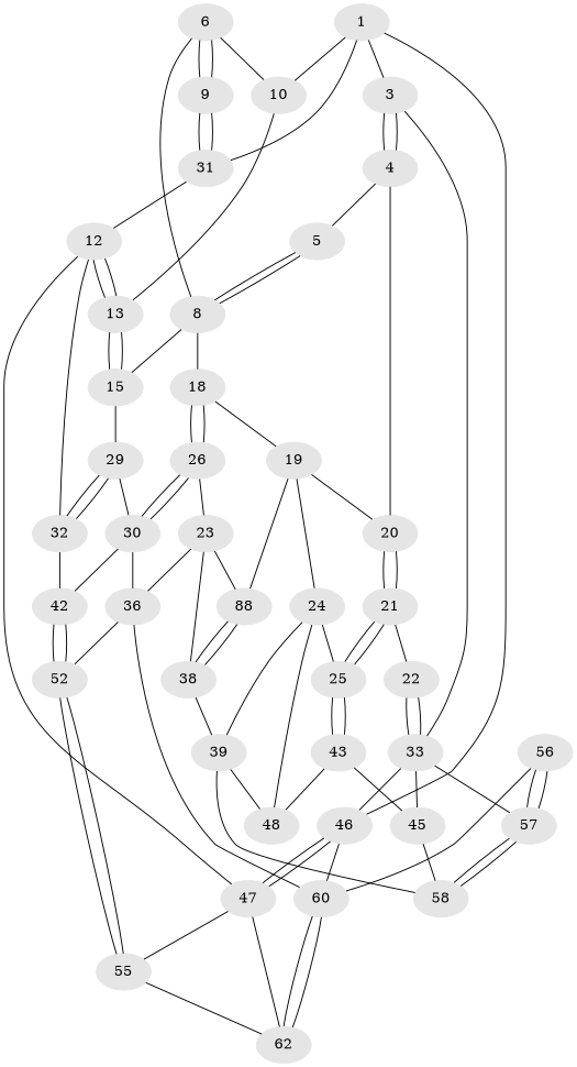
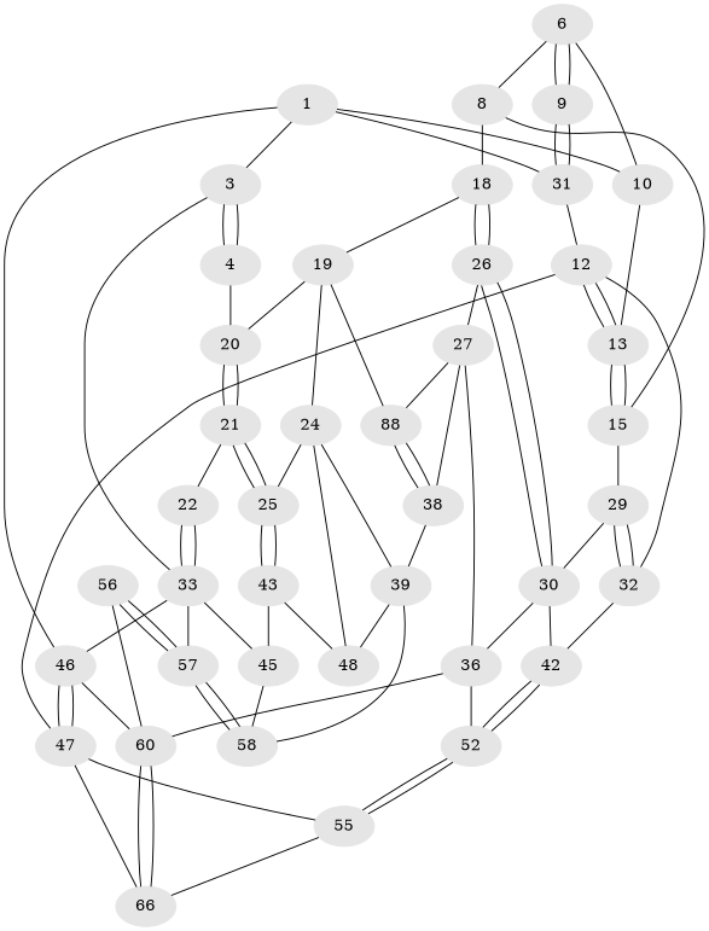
  graph {
    node [color=gray90 style=filled]
    1 [super="+2"]
    3
    n3 [label=31]
    46
    10
    4
    33 [super="+34"]
    6 [super="+7"]
    8 [super="+17"]
    9
    12 [super="+31"]
    47 [super="+54"]
    60 [super="+61"]
-   5
    20
    22
    45
    57
    21
    15 [super="+16"]
    18
    13 [super="+14"]
    29
    19 [super="+23"]
    26
    32
    42
    55
-   62
+   62 [label=66]
    30 [super="+35"]
    24 [super="+40"]
    n32 [label=88]
-   27 [super="+37" label=23]
+   27 [super="+37"]
    25
    39 [super="+51"]
    48 [super="+49"]
    38 [super="+41"]
    43 [super="+44"]
    58 [super="+59"]
    36 [super="+53"]
    52
    56
    1 -- 3
    1 -- n3
    1 -- 46
    1 -- 10
    3 -- 4
    3 -- 4
    3 -- 33
    n3 -- 12
    46 -- 47
    46 -- 47
    46 -- 60
    10 -- 13
-   4 -- 5
    4 -- 20
    33 -- 46
    33 -- 45
    33 -- 57
    6 -- 10
    6 -- 8
    6 -- 9
    6 -- 9
    8 -- 15
    8 -- 18
    9 -- n3
    9 -- n3
    12 -- 47
    12 -- 13
    12 -- 13
    12 -- 32
    47 -- 55
    47 -- 62
    60 -- 62
    60 -- 62
-   5 -- 8
-   5 -- 8
    20 -- 21
    20 -- 21
    22 -- 33
    22 -- 33
    45 -- 58
    57 -- 58
    57 -- 58
    21 -- 22
    21 -- 25
    21 -- 25
    15 -- 29
    18 -- 19
    18 -- 26
    18 -- 26
    13 -- 15 [weight=2]
    13 -- 15
    29 -- 32
    29 -- 32
    29 -- 30
    19 -- 20
    19 -- 24
    19 -- n32
    26 -- 30
    26 -- 30
    26 -- 27
    32 -- 42
    42 -- 52
    42 -- 52
    55 -- 62
    30 -- 42
    30 -- 36
    24 -- 25
    24 -- 39
    24 -- 48
    n32 -- 38
    n32 -- 38
    27 -- n32
    27 -- 38
    27 -- 36
    25 -- 43
    25 -- 43
    39 -- 48
    39 -- 58
    38 -- 39
    43 -- 45
    43 -- 48
    36 -- 60
    36 -- 52
    52 -- 55
    52 -- 55
    56 -- 60
    56 -- 57
    56 -- 57
  }
